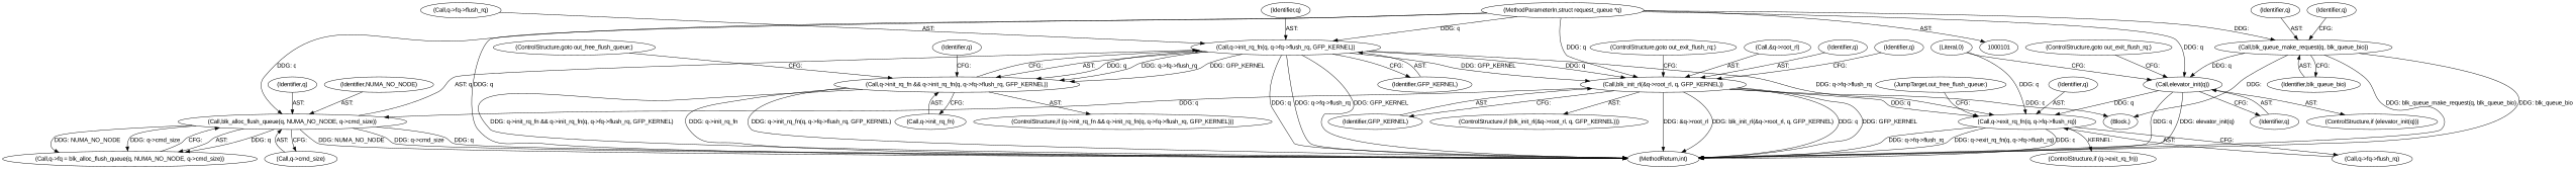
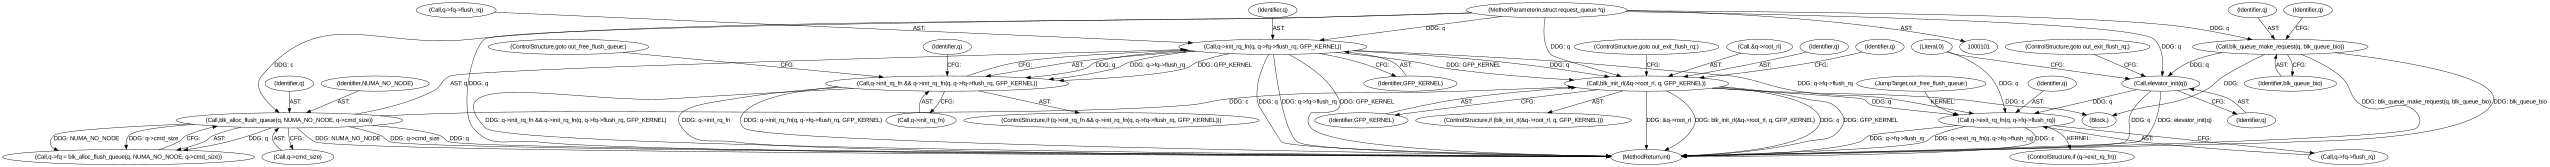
  digraph {
    fontname="Liberation Sans"
    node [fontname="Liberation Sans"]
    edge [fontname="Liberation Sans"]
    n1 [label="(Call,q->init_rq_fn(q, q->fq->flush_rq, GFP_KERNEL))"]
    n2 [label="(Call,q->init_rq_fn && q->init_rq_fn(q, q->fq->flush_rq, GFP_KERNEL))"]
    n3 [label="(Call,blk_init_rl(&q->root_rl, q, GFP_KERNEL))"]
    n4 [label="(Call,q->exit_rq_fn(q, q->fq->flush_rq))"]
    n5 [label="(MethodReturn,int)"]
    n6 [label="(Identifier,GFP_KERNEL)"]
    n7 [label="(ControlStructure,if (q->init_rq_fn && q->init_rq_fn(q, q->fq->flush_rq, GFP_KERNEL)))"]
    n8 [label="(Call,q->init_rq_fn)"]
    n9 [label="(Identifier,GFP_KERNEL)"]
    n10 [label="(ControlStructure,if (blk_init_rl(&q->root_rl, q, GFP_KERNEL)))"]
    n11 [label="(Block,)"]
    n12 [label="(ControlStructure,if (q->exit_rq_fn))"]
    n13 [label="(Call,q->fq->flush_rq)"]
    n14 [label="(Call,blk_alloc_flush_queue(q, NUMA_NO_NODE, q->cmd_size))"]
    n15 [label="(Call,q->cmd_size)"]
    n16 [label="(Call,q->fq = blk_alloc_flush_queue(q, NUMA_NO_NODE, q->cmd_size))"]
    n17 [label="(MethodParameterIn,struct request_queue *q)"]
    n18 [label="(Call,blk_queue_make_request(q, blk_queue_bio))"]
    n19 [label="(Call,elevator_init(q))"]
    1000101
    n21 [label="(Identifier,blk_queue_bio)"]
    n22 [label="(Identifier,q)"]
-   n23 [label="(ControlStructure,if (elevator_init(q)))"]
    n24 [label="(ControlStructure,goto out_exit_flush_rq;)"]
    n25 [label="(Identifier,q)"]
    n26 [label="(Identifier,q)"]
    n27 [label="(Identifier,q)"]
    n28 [label="(Identifier,q)"]
    n29 [label="(ControlStructure,goto out_free_flush_queue;)"]
    n30 [label="(Identifier,NUMA_NO_NODE)"]
    n31 [label="(Identifier,q)"]
    n32 [label="(JumpTarget,out_free_flush_queue:)"]
    n33 [label="(Identifier,q)"]
    n34 [label="(ControlStructure,goto out_exit_flush_rq;)"]
    n35 [label="(Call,q->fq->flush_rq)"]
    n36 [label="(Literal,0)"]
    n37 [label="(Identifier,q)"]
    n38 [label="(Call,&q->root_rl)"]
    n39 [label="(Identifier,q)"]
    n1 -> n2 [label="AST: "]
    n1 -> n2 [label="DDG: q"]
    n1 -> n2 [label="DDG: q->fq->flush_rq"]
    n1 -> n2 [label="DDG: GFP_KERNEL"]
    n1 -> n3 [label="DDG: q"]
    n1 -> n3 [label="DDG: GFP_KERNEL"]
    n1 -> n4 [label="DDG: q->fq->flush_rq"]
    n1 -> n5 [label="DDG: q"]
    n1 -> n5 [label="DDG: q->fq->flush_rq"]
    n1 -> n5 [label="DDG: GFP_KERNEL"]
    n1 -> n6 [label="CFG: "]
    n2 -> n1 [label="CFG: "]
    n2 -> n5 [label="DDG: q->init_rq_fn && q->init_rq_fn(q, q->fq->flush_rq, GFP_KERNEL)"]
    n2 -> n5 [label="DDG: q->init_rq_fn"]
    n2 -> n5 [label="DDG: q->init_rq_fn(q, q->fq->flush_rq, GFP_KERNEL)"]
    n2 -> n7 [label="AST: "]
    n2 -> n8 [label="CFG: "]
    n3 -> n4 [label="DDG: q"]
    n3 -> n5 [label="DDG: &q->root_rl"]
    n3 -> n5 [label="DDG: blk_init_rl(&q->root_rl, q, GFP_KERNEL)"]
    n3 -> n5 [label="DDG: q"]
    n3 -> n5 [label="DDG: GFP_KERNEL"]
    n3 -> n9 [label="CFG: "]
    n3 -> n10 [label="AST: "]
    n3 -> n11 [label="DDG: q"]
    n4 -> n5 [label="DDG: q->fq->flush_rq"]
    n4 -> n5 [label="DDG: q->exit_rq_fn(q, q->fq->flush_rq)"]
    n4 -> n5 [label="DDG: q"]
    n4 -> n12 [label="KERNEL: "]
    n4 -> n13 [label="CFG: "]
    n6 -> n1 [label="AST: "]
    n8 -> n2 [label="AST: "]
    n9 -> n3 [label="AST: "]
    n13 -> n4 [label="AST: "]
    n14 -> n1 [label="AST: q"]
-   n3 -> n14 [label="DDG: q"]
+   n14 -> n3 [label="DDG: q"]
    n14 -> n5 [label="DDG: NUMA_NO_NODE"]
    n14 -> n5 [label="DDG: q->cmd_size"]
    n14 -> n5 [label="DDG: q"]
    n14 -> n15 [label="CFG: "]
    n14 -> n16 [label="AST: "]
    n14 -> n16 [label="DDG: q"]
    n14 -> n16 [label="DDG: NUMA_NO_NODE"]
    n14 -> n16 [label="DDG: q->cmd_size"]
    n15 -> n14 [label="AST: "]
    n16 -> n14 [label="CFG: "]
    n17 -> n1 [label="DDG: q"]
    n17 -> n3 [label="DDG: q"]
    n17 -> n5 [label="DDG: q"]
    n17 -> n14 [label="DDG: q"]
-   n17 -> n18 [label="DDG: "]
+   n17 -> n18 [label="DDG: q"]
    n17 -> n19 [label="DDG: q"]
    n17 -> 1000101 [label="AST: "]
    n18 -> n5 [label="DDG: blk_queue_make_request(q, blk_queue_bio)"]
    n18 -> n5 [label="DDG: blk_queue_bio"]
    n18 -> n11 [label="DDG: "]
    n18 -> n19 [label="DDG: q"]
    n18 -> n21 [label="CFG: "]
    n19 -> n4 [label="DDG: q"]
    n19 -> n5 [label="DDG: elevator_init(q)"]
    n19 -> n5 [label="DDG: q"]
    n19 -> n22 [label="CFG: "]
-   n19 -> n23 [label="AST: "]
    n21 -> n18 [label="AST: "]
    n22 -> n19 [label="AST: "]
    n24 -> n19 [label="CFG: "]
    n25 -> n3 [label="AST: "]
    n26 -> n18 [label="CFG: "]
    n27 -> n3 [label="CFG: "]
    n28 -> n4 [label="AST: "]
    n29 -> n2 [label="CFG: "]
    n30 -> n14 [label="AST: "]
    n31 -> n18 [label="AST: "]
-   n32 -> n4 [label="CFG: "]
+   n32 -> n4 [label="KERNEL: "]
    n33 -> n1 [label="AST: "]
    n34 -> n3 [label="CFG: "]
    n35 -> n1 [label="AST: "]
    n36 -> n4 [label="DDG: q"]
    n36 -> n19 [label="CFG: "]
    n37 -> n14 [label="AST: "]
    n38 -> n3 [label="AST: "]
    n39 -> n2 [label="CFG: "]
  }
